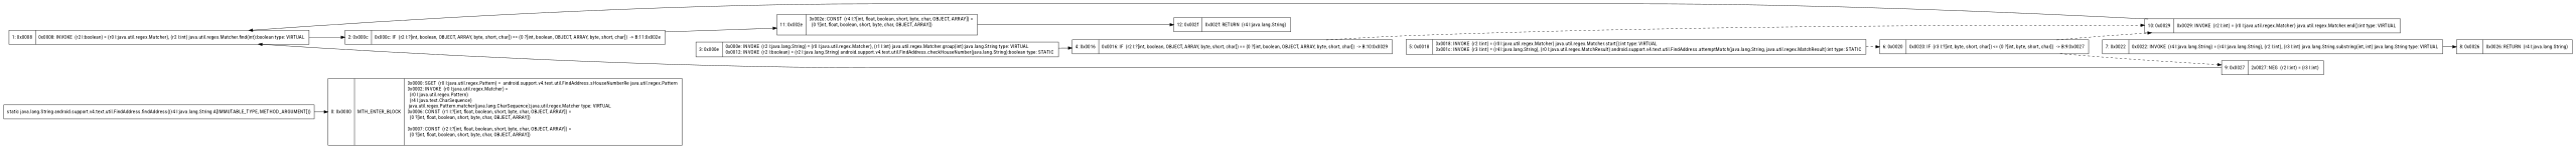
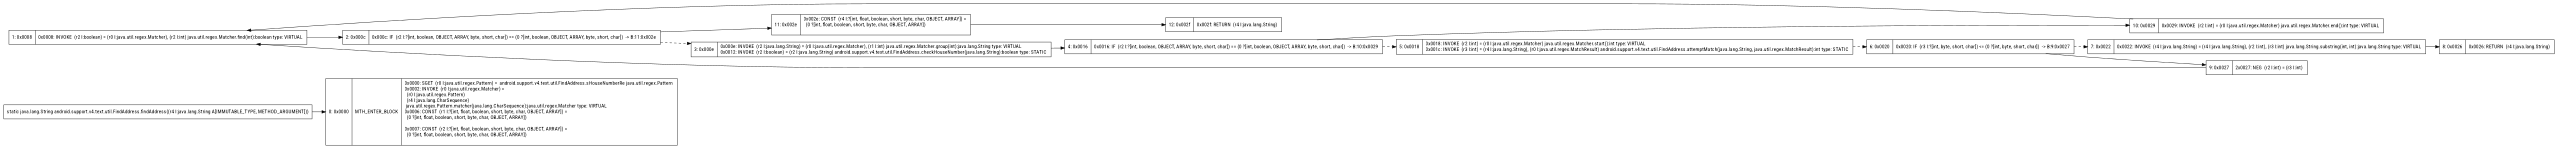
  digraph {
    fontname="Roboto Condensed"
    rankdir=LR
    node [fontname="Roboto Condensed" shape=record]
    edge [fontname="Roboto Condensed"]
-   n1 [label="{0\:\ 0x0000|MTH_ENTER_BLOCK\l|0x0000: SGET  (r0 I:java.util.regex.Pattern) =  android.support.v4.text.util.FindAddress.sHouseNumberRe java.util.regex.Pattern \l0x0002: INVOKE  (r0 I:java.util.regex.Matcher) = \l  (r0 I:java.util.regex.Pattern)\l  (r4 I:java.text.CharSequence)\l java.util.regex.Pattern.matcher(java.lang.CharSequence):java.util.regex.Matcher type: VIRTUAL \l0x0006: CONST  (r1 I:?[int, float, boolean, short, byte, char, OBJECT, ARRAY]) = \l  (0 ?[int, float, boolean, short, byte, char, OBJECT, ARRAY])\l \l0x0007: CONST  (r2 I:?[int, float, boolean, short, byte, char, OBJECT, ARRAY]) = \l  (0 ?[int, float, boolean, short, byte, char, OBJECT, ARRAY])\l \l}"]
+   n1 [label="{0\:\ 0x0000|MTH_ENTER_BLOCK\l|0x0000: SGET  (r0 I:java.util.regex.Pattern) =  android.support.v4.text.util.FindAddress.sHouseNumberRe java.util.regex.Pattern \l0x0002: INVOKE  (r0 I:java.util.regex.Matcher) = \l  (r0 I:java.util.regex.Pattern)\l  (r4 I:java.lang.CharSequence)\l java.util.regex.Pattern.matcher(java.lang.CharSequence):java.util.regex.Matcher type: VIRTUAL \l0x0006: CONST  (r1 I:?[int, float, boolean, short, byte, char, OBJECT, ARRAY]) = \l  (0 ?[int, float, boolean, short, byte, char, OBJECT, ARRAY])\l \l0x0007: CONST  (r2 I:?[int, float, boolean, short, byte, char, OBJECT, ARRAY]) = \l  (0 ?[int, float, boolean, short, byte, char, OBJECT, ARRAY])\l \l}"]
    n2 [label="{1\:\ 0x0008|0x0008: INVOKE  (r2 I:boolean) = (r0 I:java.util.regex.Matcher), (r2 I:int) java.util.regex.Matcher.find(int):boolean type: VIRTUAL \l}"]
    n3 [label="{2\:\ 0x000c|0x000c: IF  (r2 I:?[int, boolean, OBJECT, ARRAY, byte, short, char]) == (0 ?[int, boolean, OBJECT, ARRAY, byte, short, char])  \-\> B:11:0x002e \l}"]
    n4 [label="{3\:\ 0x000e|0x000e: INVOKE  (r2 I:java.lang.String) = (r0 I:java.util.regex.Matcher), (r1 I:int) java.util.regex.Matcher.group(int):java.lang.String type: VIRTUAL \l0x0012: INVOKE  (r2 I:boolean) = (r2 I:java.lang.String) android.support.v4.text.util.FindAddress.checkHouseNumber(java.lang.String):boolean type: STATIC \l}"]
    n5 [label="{11\:\ 0x002e|0x002e: CONST  (r4 I:?[int, float, boolean, short, byte, char, OBJECT, ARRAY]) = \l  (0 ?[int, float, boolean, short, byte, char, OBJECT, ARRAY])\l \l}"]
    n6 [label="{4\:\ 0x0016|0x0016: IF  (r2 I:?[int, boolean, OBJECT, ARRAY, byte, short, char]) == (0 ?[int, boolean, OBJECT, ARRAY, byte, short, char])  \-\> B:10:0x0029 \l}"]
    n7 [label="{12\:\ 0x002f|0x002f: RETURN  (r4 I:java.lang.String) \l}"]
    n8 [label="{5\:\ 0x0018|0x0018: INVOKE  (r2 I:int) = (r0 I:java.util.regex.Matcher) java.util.regex.Matcher.start():int type: VIRTUAL \l0x001c: INVOKE  (r3 I:int) = (r4 I:java.lang.String), (r0 I:java.util.regex.MatchResult) android.support.v4.text.util.FindAddress.attemptMatch(java.lang.String, java.util.regex.MatchResult):int type: STATIC \l}"]
    n9 [label="{10\:\ 0x0029|0x0029: INVOKE  (r2 I:int) = (r0 I:java.util.regex.Matcher) java.util.regex.Matcher.end():int type: VIRTUAL \l}"]
    n10 [label="{6\:\ 0x0020|0x0020: IF  (r3 I:?[int, byte, short, char]) \<= (0 ?[int, byte, short, char])  \-\> B:9:0x0027 \l}"]
    n11 [label="{7\:\ 0x0022|0x0022: INVOKE  (r4 I:java.lang.String) = (r4 I:java.lang.String), (r2 I:int), (r3 I:int) java.lang.String.substring(int, int):java.lang.String type: VIRTUAL \l}"]
    n12 [label="{9\:\ 0x0027|2x0027: NEG  (r2 I:int) = (r3 I:int) \l}"]
    n13 [label="{8\:\ 0x0026|0x0026: RETURN  (r4 I:java.lang.String) \l}"]
    n14 [label="{static java.lang.String android.support.v4.text.util.FindAddress.findAddress((r4 I:java.lang.String A[IMMUTABLE_TYPE, METHOD_ARGUMENT])) }"]
    n2 -> n3
+   n3 -> n4 [style=dashed]
    n3 -> n5
    n4 -> n6
    n5 -> n7
-   n6 -> n9 [style=dashed]
+   n6 -> n8 [style=dashed]
+   n6 -> n9
    n8 -> n10 [style=dashed]
    n9 -> n2
-   n10 -> n9 [style=dashed]
-   n10 -> n12 [style=dashed]
+   n10 -> n11 [style=dashed]
+   n10 -> n12
    n11 -> n13
    n12 -> n2
    n14 -> n1
  }
